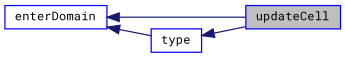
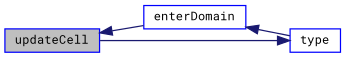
  digraph {
    fontname="Roboto Mono"
    rankdir=LR
    node [color=blue fontname="Roboto Mono" fontsize=10 shape=record]
    edge [color=midnightblue dir=back fontname="Roboto Mono" fontsize=10 labelfontname=Helvetica labelfontsize=10 style=solid]
    n1 [fillcolor=grey75 fontcolor=black height=0.2 label=updateCell style=filled width=0.4]
    n2 [height=0.2 label=enterDomain width=0.4]
    n3 [height=0.2 label=type width=0.4]
-   n2 -> n1
+   n1 -> n2
    n2 -> n3
    n3 -> n1
  }
